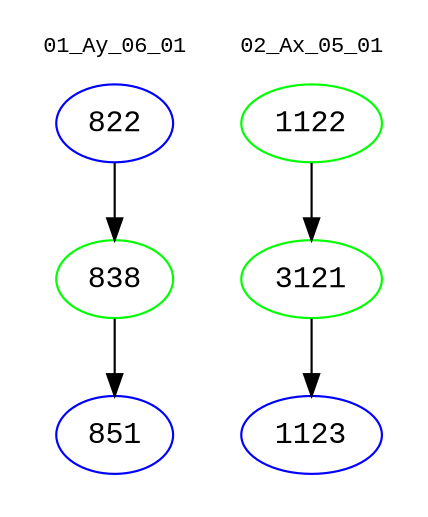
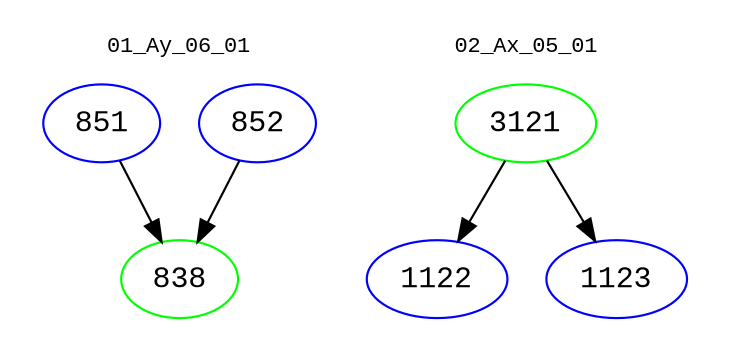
  digraph {
    fontname="Liberation Mono"
    node [color=blue fontname="Liberation Mono"]
    edge [color=black fontname="Liberation Mono"]
-   n1 [label=822]
+   n1 [label=852]
    n2 [color=green label=838]
    n3 [label=851]
-   n4 [color=green label=1122]
+   n4 [label=1122]
    n5 [color=green label=3121]
    n6 [label=1123]
    subgraph cluster_1 {
      color=white
      fontsize=10
      label="01_Ay_06_01"
      n1
      n2
      n3
    }
    subgraph cluster_2 {
      color=white
      fontsize=10
      label="02_Ax_05_01"
      n4
      n5
      n6
    }
    n1 -> n2
-   n2 -> n3
-   n4 -> n5
+   n3 -> n2
+   n5 -> n4
    n5 -> n6
  }
